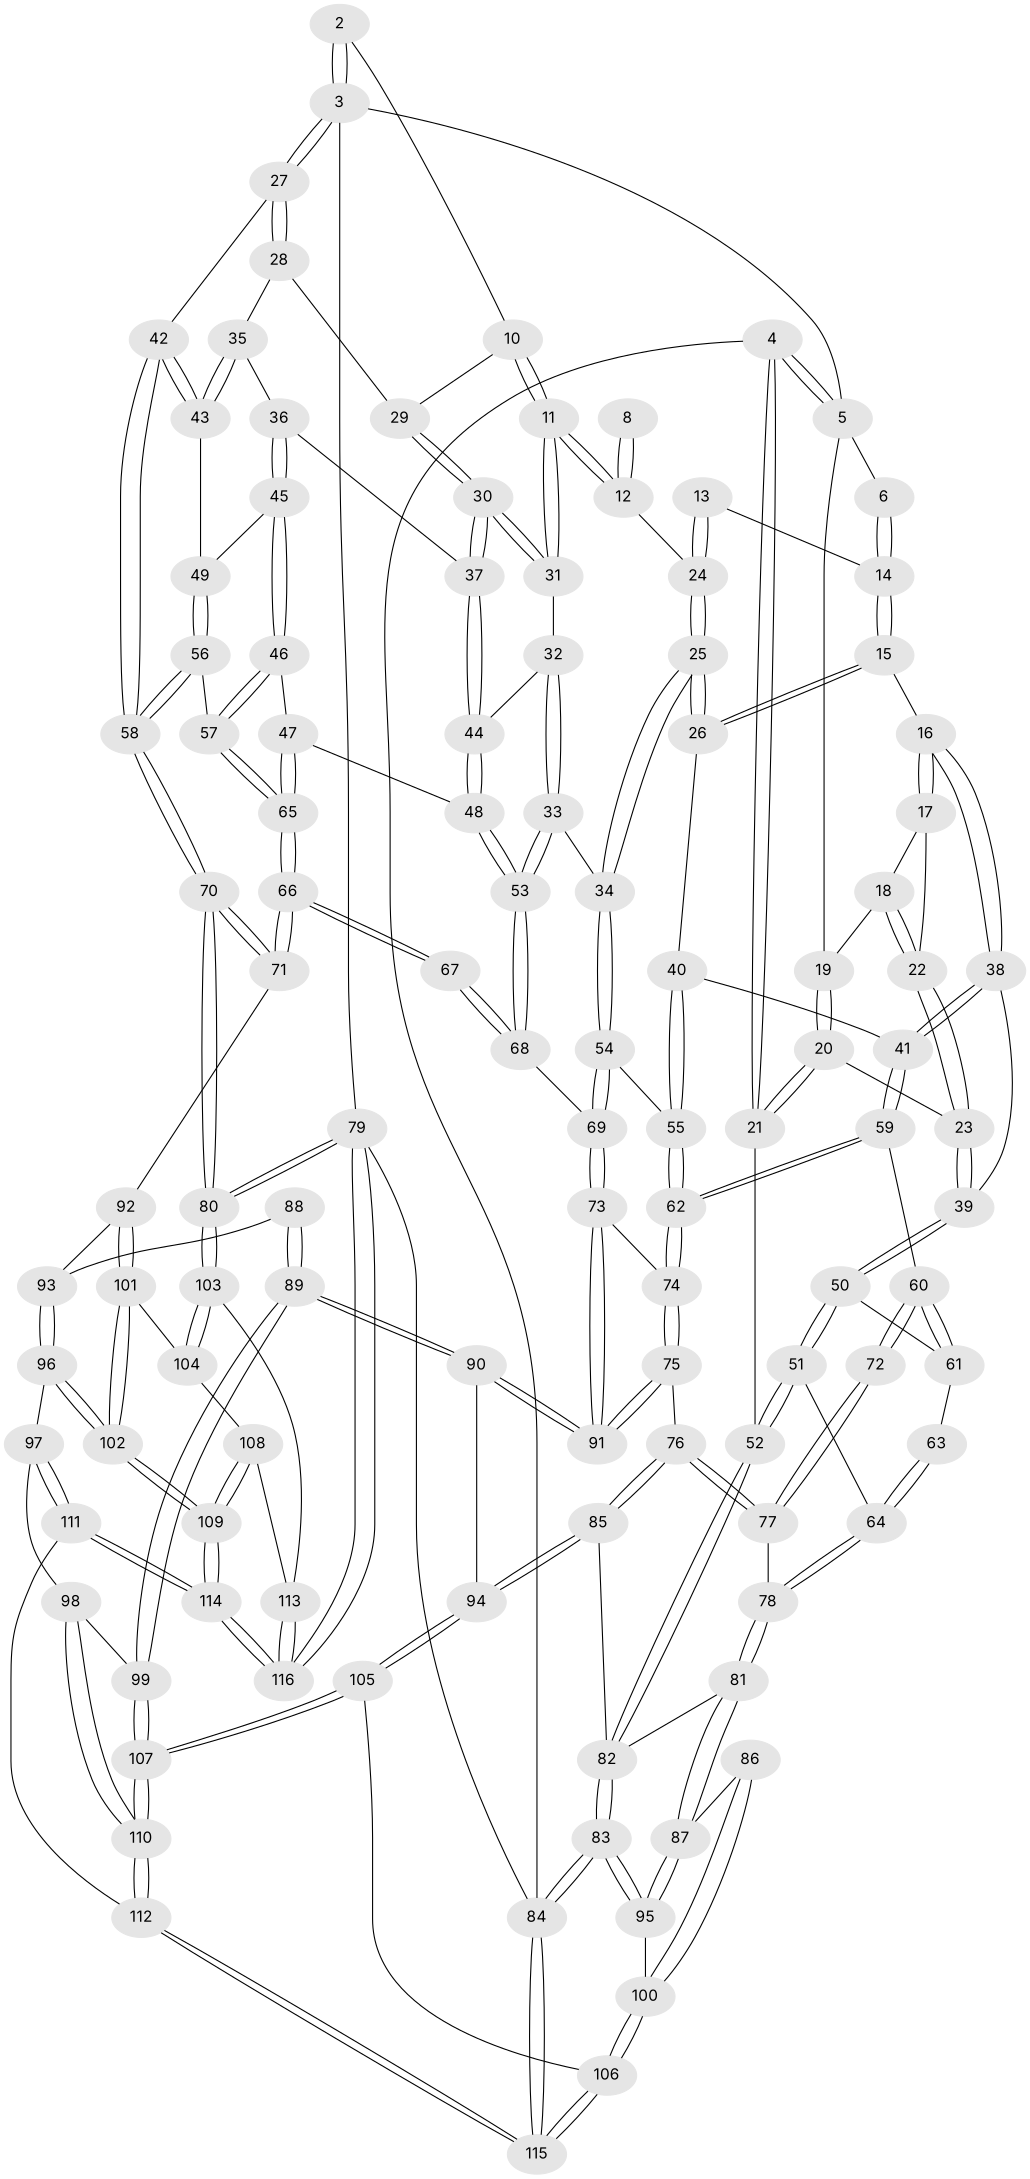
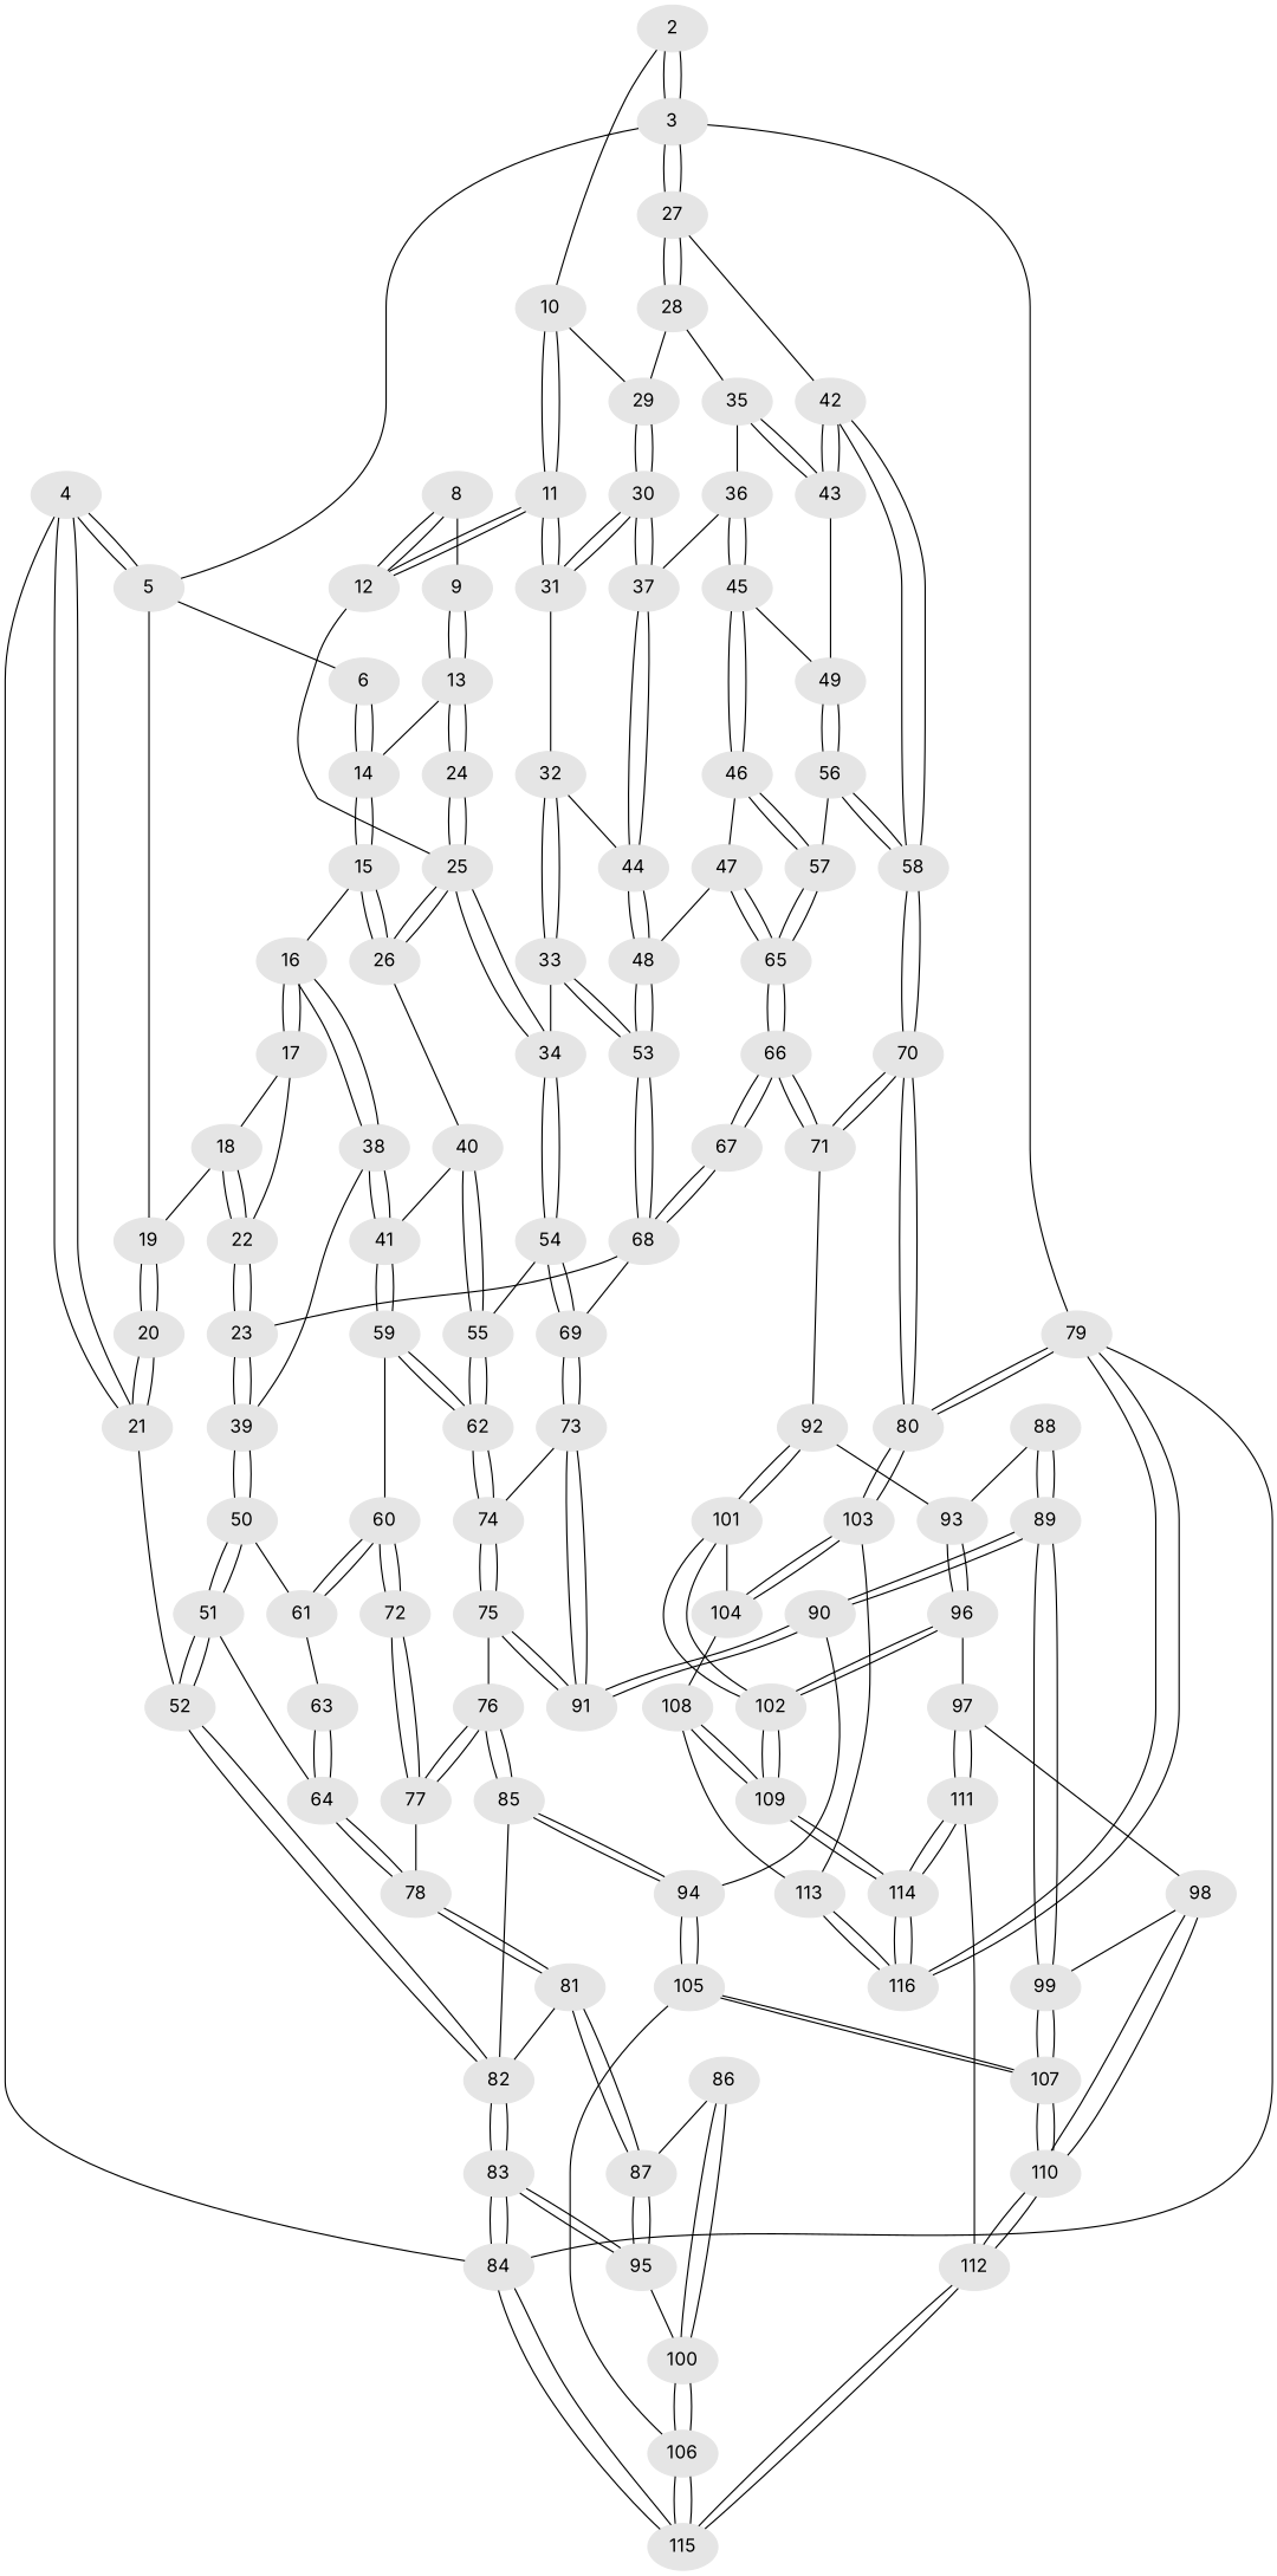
  graph {
    fontname=Inter
    node [color=gray90 fontname=Inter style=filled]
    edge [fontname=Inter]
    2
    3
    10
    8
+   9
    12
    27
    79
    5
    11
    29
    4
    21
    84
    28
    42
    80
    116
    6
    19
    52
    115
    14
    20
    15
    13
    24
    31
    30
    32
    25
    16
    26
    17
    38
    40
    18
    22
    39
    41
    23
    82
    50
    34
    54
    55
    35
    43
    58
    36
    37
    44
    33
    53
    48
    68
    69
    45
    49
    46
    59
    51
    61
    62
    60
    70
    56
    47
    57
    65
    66
    64
    63
    78
    83
    73
    74
    71
    72
    77
    75
    81
    67
    92
    88
    89
    93
    91
    103
    101
    76
    85
    94
    87
    104
    113
    95
    100
    86
    105
    106
    90
    99
    96
    107
    102
    97
    98
    111
    109
    110
    114
    112
    108
    2 -- 3
    2 -- 3
    2 -- 10
    3 -- 27
    3 -- 27
    3 -- 79
    3 -- 5
    10 -- 11
    10 -- 11
    10 -- 29
+   8 -- 9
    8 -- 12
    8 -- 12
-   12 -- 24
+   9 -- 13
+   9 -- 13
+   12 -- 25
    27 -- 28
    27 -- 28
    27 -- 42
    79 -- 84
    79 -- 80
    79 -- 80
    79 -- 116
    79 -- 116
    5 -- 6
    5 -- 19
    11 -- 12
    11 -- 12
    11 -- 31
    11 -- 31
    29 -- 30
    29 -- 30
    4 -- 5
    4 -- 5
    4 -- 21
    4 -- 21
    4 -- 84
    21 -- 52
    84 -- 115
    84 -- 115
    28 -- 29
    28 -- 35
    42 -- 43
    42 -- 43
    42 -- 58
    42 -- 58
    80 -- 103
    80 -- 103
    6 -- 14
    6 -- 14
    19 -- 20
    19 -- 20
    52 -- 82
    52 -- 82
    14 -- 15
    14 -- 15
    20 -- 21
    20 -- 21
-   20 -- 23
+   68 -- 23
    15 -- 16
    15 -- 26
    15 -- 26
    13 -- 14
    13 -- 24
    13 -- 24
    24 -- 25
    24 -- 25
    31 -- 32
    30 -- 31
    30 -- 31
    30 -- 37
    30 -- 37
    32 -- 44
    32 -- 33
    32 -- 33
    25 -- 26
    25 -- 26
    25 -- 34
    25 -- 34
    16 -- 17
    16 -- 17
    16 -- 38
    16 -- 38
    26 -- 40
    17 -- 18
    17 -- 22
    38 -- 39
    38 -- 41
    38 -- 41
    40 -- 41
    40 -- 55
    40 -- 55
    18 -- 19
    18 -- 22
    18 -- 22
    22 -- 23
    22 -- 23
    39 -- 50
    39 -- 50
    41 -- 59
    41 -- 59
    23 -- 39
    23 -- 39
    82 -- 83
    82 -- 83
    50 -- 51
    50 -- 51
    50 -- 61
    34 -- 54
    34 -- 54
    54 -- 55
    54 -- 69
    54 -- 69
    55 -- 62
    55 -- 62
    35 -- 43
    35 -- 43
    35 -- 36
    43 -- 49
    58 -- 70
    58 -- 70
    36 -- 37
    36 -- 45
    36 -- 45
    37 -- 44
    37 -- 44
    44 -- 48
    44 -- 48
    33 -- 34
    33 -- 53
    33 -- 53
    53 -- 68
    53 -- 68
    48 -- 53
    48 -- 53
    68 -- 69
    69 -- 73
    69 -- 73
    45 -- 49
    45 -- 46
    45 -- 46
    49 -- 56
    49 -- 56
    46 -- 47
    46 -- 57
    46 -- 57
    59 -- 62
    59 -- 62
    59 -- 60
    51 -- 52
    51 -- 52
    51 -- 64
    61 -- 63
    62 -- 74
    62 -- 74
    60 -- 61
    60 -- 61
    60 -- 72
    60 -- 72
    70 -- 80
    70 -- 80
    70 -- 71
    70 -- 71
    56 -- 58
    56 -- 58
    56 -- 57
    47 -- 48
    47 -- 65
    47 -- 65
    57 -- 65
    57 -- 65
    65 -- 66
    65 -- 66
    66 -- 71
    66 -- 71
    66 -- 67
    66 -- 67
    64 -- 78
    64 -- 78
    63 -- 64
    63 -- 64
    78 -- 81
    78 -- 81
    83 -- 84
    83 -- 84
    83 -- 95
    83 -- 95
    73 -- 74
    73 -- 91
    73 -- 91
    74 -- 75
    74 -- 75
    71 -- 92
    72 -- 77
    72 -- 77
    77 -- 78
    75 -- 91
    75 -- 91
    75 -- 76
    81 -- 82
    81 -- 87
    81 -- 87
    67 -- 68
    67 -- 68
    92 -- 93
    92 -- 101
    92 -- 101
    88 -- 89
    88 -- 89
    88 -- 93
    89 -- 90
    89 -- 90
    89 -- 99
    89 -- 99
    93 -- 96
    93 -- 96
    103 -- 104
    103 -- 104
    103 -- 113
    101 -- 104
    101 -- 102
    101 -- 102
    76 -- 77
    76 -- 77
    76 -- 85
    76 -- 85
    85 -- 82
    85 -- 94
    85 -- 94
    94 -- 105
    94 -- 105
    87 -- 95
    87 -- 95
    104 -- 108
    113 -- 116
    113 -- 116
    95 -- 100
    100 -- 106
    100 -- 106
    86 -- 87
    86 -- 100
    86 -- 100
    105 -- 106
    105 -- 107
    105 -- 107
    106 -- 115
    106 -- 115
    90 -- 91
    90 -- 91
    90 -- 94
    99 -- 107
    99 -- 107
    96 -- 102
    96 -- 102
    96 -- 97
    107 -- 110
    107 -- 110
    102 -- 109
    102 -- 109
    97 -- 98
    97 -- 111
    97 -- 111
    98 -- 99
    98 -- 110
    98 -- 110
    111 -- 114
    111 -- 114
    111 -- 112
    109 -- 114
    109 -- 114
    110 -- 112
    110 -- 112
    114 -- 116
    114 -- 116
    112 -- 115
    112 -- 115
    108 -- 113
    108 -- 109
    108 -- 109
  }
